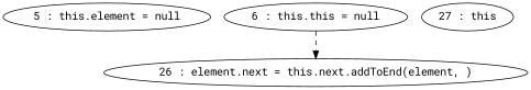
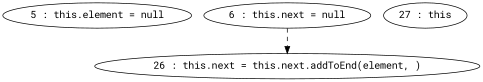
  digraph {
    fontname="Roboto Mono"
    node [fontname="Roboto Mono"]
    "5 : this.element = null"
-   "6 : this.next = null" [label="6 : this.this = null"]
-   "26 : this.next = this.next.addToEnd(element, )" [label="26 : element.next = this.next.addToEnd(element, )"]
+   "6 : this.next = null"
+   "26 : this.next = this.next.addToEnd(element, )"
    "27 : this"
    "6 : this.next = null" -> "26 : this.next = this.next.addToEnd(element, )" [style=dashed fontname="Roboto Mono"]
  }
